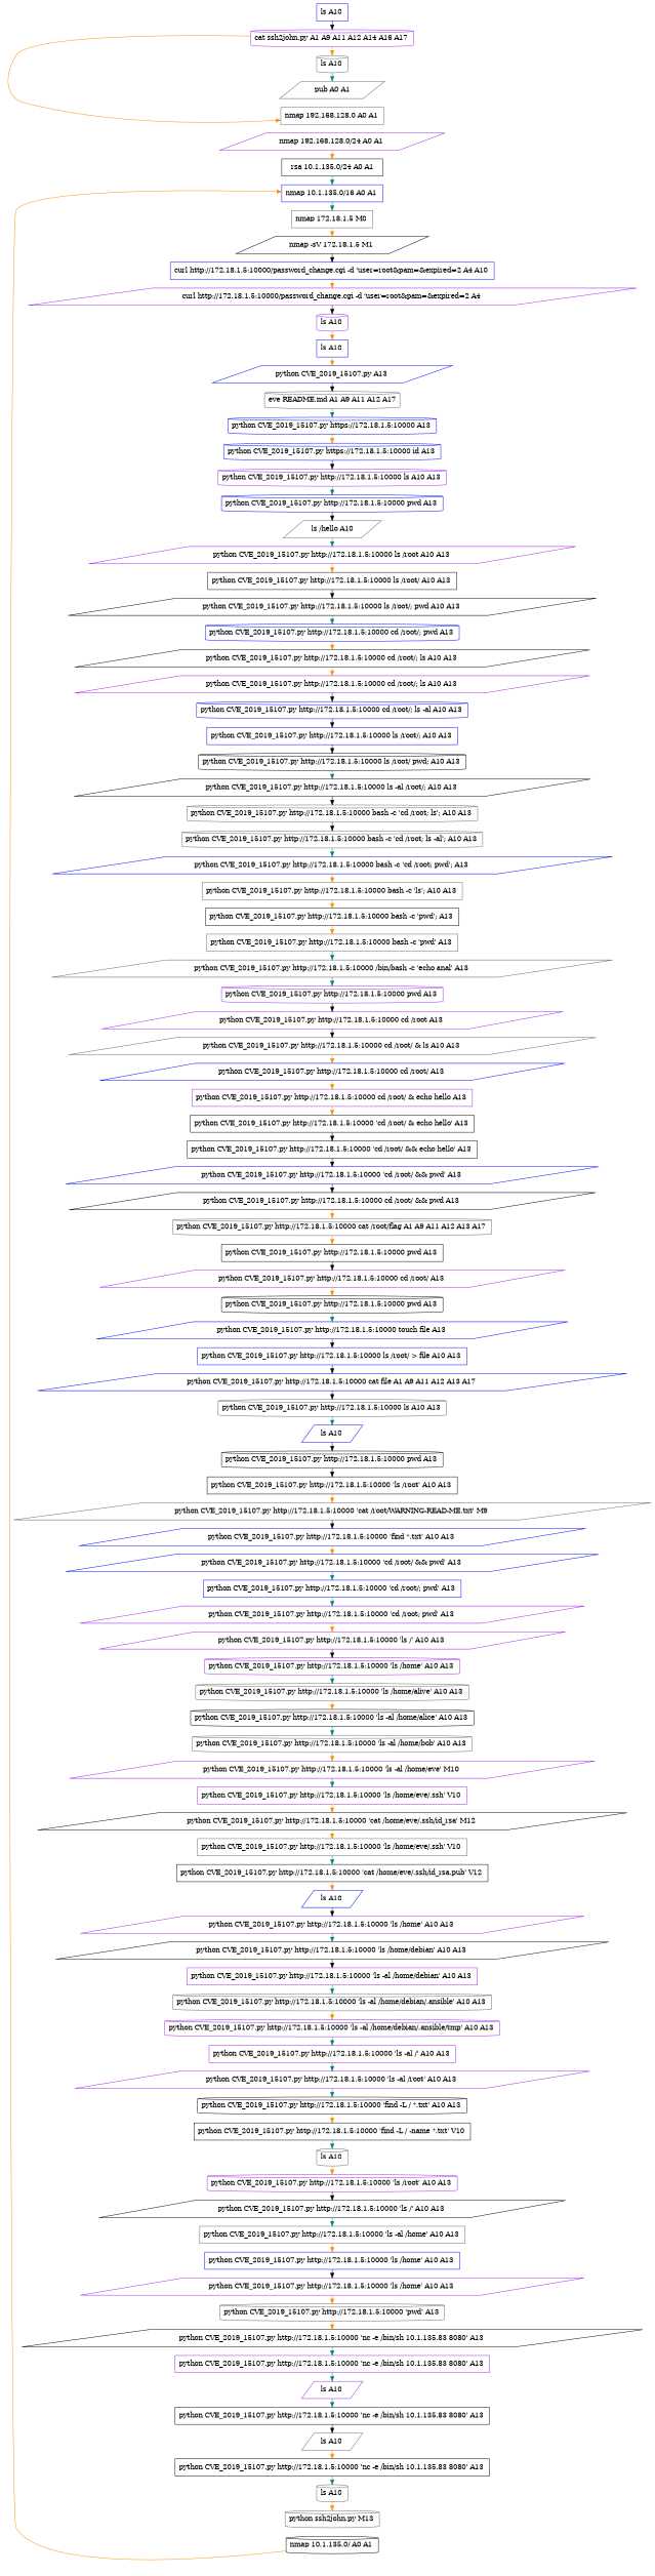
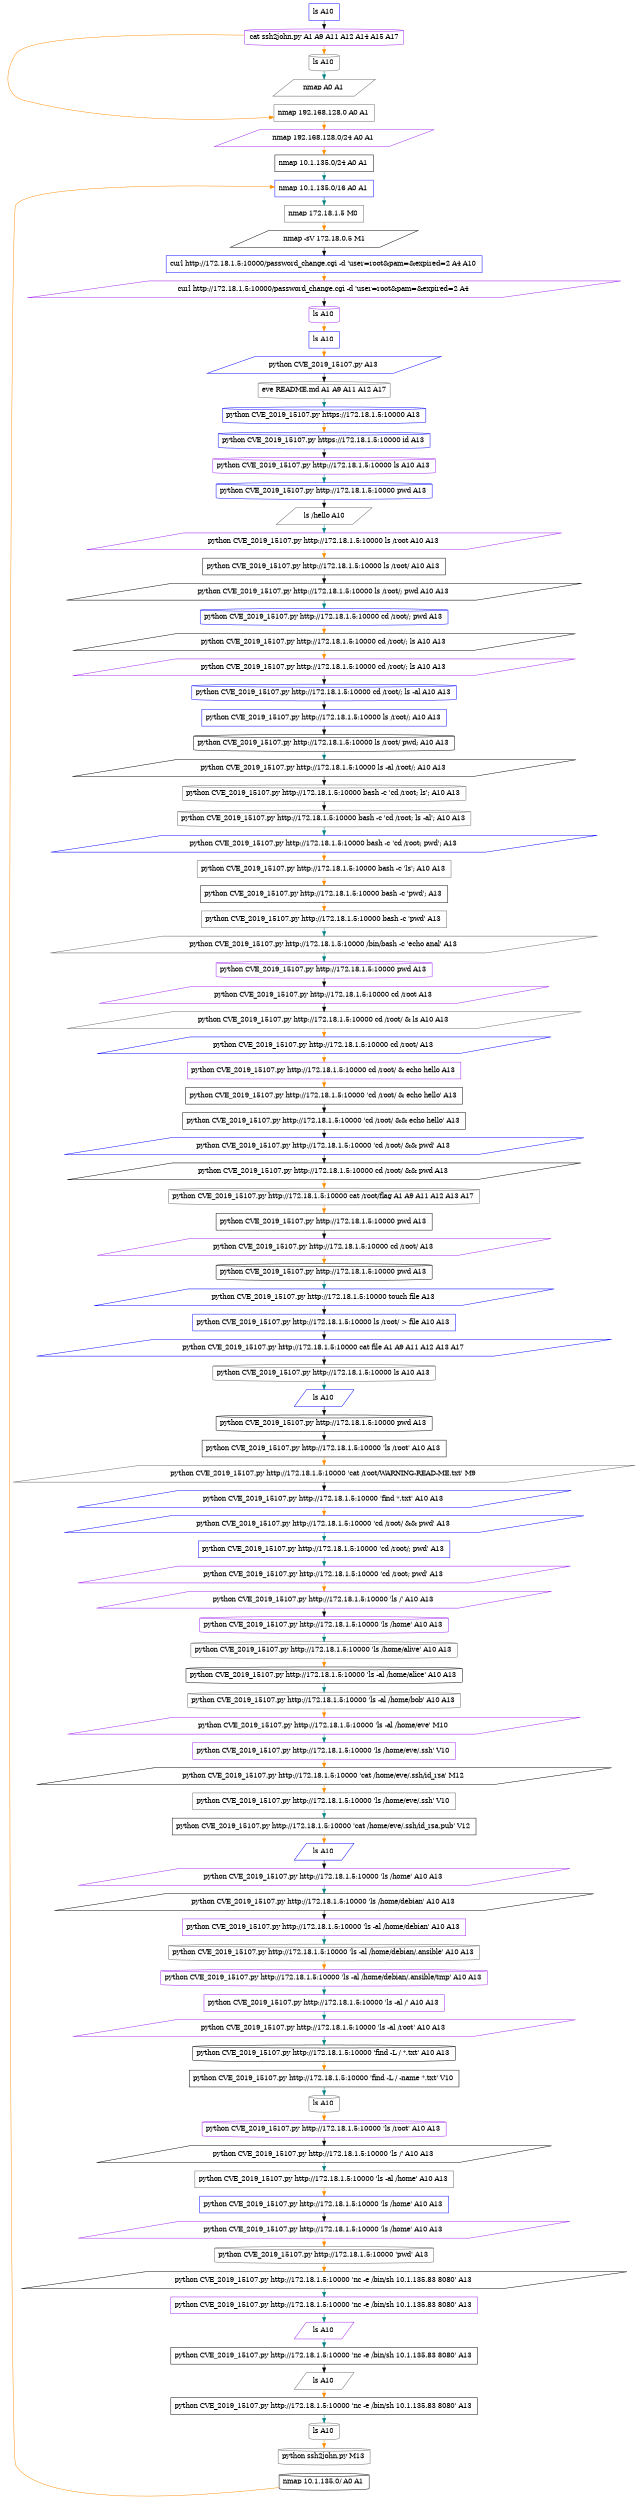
  digraph {
    rankdir=LR
    node [color=black shape=parallelogram]
    edge [color=darkorange constraint=false]
    n1 [color=blue label="ls A10 " shape=box]
-   n2 [color=purple label="cat ssh2john.py A1 A9 A11 A12 A14 A16 A17 " shape=cylinder]
+   n2 [color=purple label="cat ssh2john.py A1 A9 A11 A12 A14 A15 A17" shape=cylinder]
    n3 [color=gray40 label="ls A10 " shape=cylinder]
    n4 [color=gray40 label="nmap 192.168.128.0 A0 A1 " shape=box]
-   n5 [color=gray40 label="pub A0 A1"]
+   n5 [color=gray40 label="nmap A0 A1 "]
    n6 [color=purple label="nmap 192.168.128.0/24 A0 A1 "]
-   n7 [label="rsa 10.1.135.0/24 A0 A1" shape=box]
+   n7 [label="nmap 10.1.135.0/24 A0 A1 " shape=box]
    n8 [color=blue label="nmap 10.1.135.0/16 A0 A1 " shape=box]
    n9 [label="nmap 10.1.135.0/ A0 A1 " shape=cylinder]
    n10 [color=gray40 label="nmap 172.18.1.5 M0 " shape=box]
-   n11 [label="nmap -sV 172.18.1.5 M1 "]
+   n11 [label="nmap -sV 172.18.0.5 M1"]
    n12 [color=blue label="curl http://172.18.1.5:10000/password_change.cgi -d 'user=root&pam=&expired=2 A4 A10 " shape=box]
    n13 [color=purple label="curl http://172.18.1.5:10000/password_change.cgi -d 'user=root&pam=&expired=2 A4 "]
    n14 [color=purple label="ls A10 " shape=cylinder]
    n15 [color=blue label="ls A10 " shape=box]
    n16 [color=blue label="python CVE_2019_15107.py A13 "]
    n17 [color=gray40 label="eve README.md A1 A9 A11 A12 A17" shape=cylinder]
    n18 [color=blue label="python CVE_2019_15107.py https://172.18.1.5:10000 A13 " shape=cylinder]
    n19 [color=blue label="python CVE_2019_15107.py https://172.18.1.5:10000 id A13 " shape=cylinder]
    n20 [color=purple label="python CVE_2019_15107.py http://172.18.1.5:10000 ls A10 A13 " shape=cylinder]
    n21 [color=blue label="python CVE_2019_15107.py http://172.18.1.5:10000 pwd A13 " shape=cylinder]
    n22 [color=gray40 label="ls /hello A10"]
    n23 [color=purple label="python CVE_2019_15107.py http://172.18.1.5:10000 ls /root A10 A13 "]
    n24 [label="python CVE_2019_15107.py http://172.18.1.5:10000 ls /root/ A10 A13 " shape=box]
    n25 [label="python CVE_2019_15107.py http://172.18.1.5:10000 ls /root/; pwd A10 A13 "]
    n26 [color=blue label="python CVE_2019_15107.py http://172.18.1.5:10000 cd /root/; pwd A13 " shape=cylinder]
    n27 [label="python CVE_2019_15107.py http://172.18.1.5:10000 cd /root/; ls A10 A13 "]
    n28 [color=purple label="python CVE_2019_15107.py http://172.18.1.5:10000 cd /root/; ls A10 A13 "]
    n29 [color=blue label="python CVE_2019_15107.py http://172.18.1.5:10000 cd /root/; ls -al A10 A13 " shape=cylinder]
    n30 [color=blue label="python CVE_2019_15107.py http://172.18.1.5:10000 ls /root/; A10 A13 " shape=box]
    n31 [label="python CVE_2019_15107.py http://172.18.1.5:10000 ls /root/ pwd; A10 A13 " shape=cylinder]
    n32 [label="python CVE_2019_15107.py http://172.18.1.5:10000 ls -al /root/; A10 A13 "]
    n33 [color=gray40 label="python CVE_2019_15107.py http://172.18.1.5:10000 bash -c 'cd /root; ls'; A10 A13 " shape=cylinder]
    n34 [color=gray40 label="python CVE_2019_15107.py http://172.18.1.5:10000 bash -c 'cd /root; ls -al'; A10 A13 " shape=cylinder]
    n35 [color=blue label="python CVE_2019_15107.py http://172.18.1.5:10000 bash -c 'cd /root; pwd'; A13 "]
    n36 [color=gray40 label="python CVE_2019_15107.py http://172.18.1.5:10000 bash -c 'ls'; A10 A13 " shape=box]
    n37 [label="python CVE_2019_15107.py http://172.18.1.5:10000 bash -c 'pwd'; A13 " shape=box]
    n38 [color=gray40 label="python CVE_2019_15107.py http://172.18.1.5:10000 bash -c 'pwd' A13 " shape=box]
    n39 [color=gray40 label="python CVE_2019_15107.py http://172.18.1.5:10000 /bin/bash -c 'echo anal' A13 "]
    n40 [color=purple label="python CVE_2019_15107.py http://172.18.1.5:10000 pwd A13 " shape=cylinder]
    n41 [color=purple label="python CVE_2019_15107.py http://172.18.1.5:10000 cd /root A13 "]
    n42 [color=gray40 label="python CVE_2019_15107.py http://172.18.1.5:10000 cd /root/ & ls A10 A13 "]
    n43 [color=blue label="python CVE_2019_15107.py http://172.18.1.5:10000 cd /root/ A13 "]
    n44 [color=purple label="python CVE_2019_15107.py http://172.18.1.5:10000 cd /root/ & echo hello A13 " shape=box]
    n45 [label="python CVE_2019_15107.py http://172.18.1.5:10000 'cd /root/ & echo hello' A13 " shape=box]
    n46 [label="python CVE_2019_15107.py http://172.18.1.5:10000 'cd /root/ && echo hello' A13 " shape=box]
    n47 [color=blue label="python CVE_2019_15107.py http://172.18.1.5:10000 'cd /root/ && pwd' A13 "]
    n48 [label="python CVE_2019_15107.py http://172.18.1.5:10000 cd /root/ && pwd A13 "]
    n49 [color=gray40 label="python CVE_2019_15107.py http://172.18.1.5:10000 cat /root/flag A1 A9 A11 A12 A13 A17 " shape=cylinder]
    n50 [label="python CVE_2019_15107.py http://172.18.1.5:10000 pwd A13 " shape=box]
    n51 [color=purple label="python CVE_2019_15107.py http://172.18.1.5:10000 cd /root/ A13 "]
    n52 [label="python CVE_2019_15107.py http://172.18.1.5:10000 pwd A13 " shape=cylinder]
    n53 [color=blue label="python CVE_2019_15107.py http://172.18.1.5:10000 touch file A13 "]
    n54 [color=blue label="python CVE_2019_15107.py http://172.18.1.5:10000 ls /root/ > file A10 A13 " shape=box]
    n55 [color=blue label="python CVE_2019_15107.py http://172.18.1.5:10000 cat file A1 A9 A11 A12 A13 A17 "]
    n56 [color=gray40 label="python CVE_2019_15107.py http://172.18.1.5:10000 ls A10 A13 " shape=cylinder]
    n57 [color=blue label="ls A10 "]
    n58 [label="python CVE_2019_15107.py http://172.18.1.5:10000 pwd A13 " shape=cylinder]
    n59 [label="python CVE_2019_15107.py http://172.18.1.5:10000 'ls /root' A10 A13 " shape=box]
    n60 [color=gray40 label="python CVE_2019_15107.py http://172.18.1.5:10000 'cat /root/WARNING-READ-ME.txt' M9 "]
    n61 [color=blue label="python CVE_2019_15107.py http://172.18.1.5:10000 'find *.txt' A10 A13 "]
    n62 [color=blue label="python CVE_2019_15107.py http://172.18.1.5:10000 'cd /root/ && pwd' A13 "]
    n63 [color=blue label="python CVE_2019_15107.py http://172.18.1.5:10000 'cd /root/; pwd' A13 " shape=box]
    n64 [color=purple label="python CVE_2019_15107.py http://172.18.1.5:10000 'cd /root; pwd' A13 "]
    n65 [color=purple label="python CVE_2019_15107.py http://172.18.1.5:10000 'ls /' A10 A13 "]
    n66 [color=purple label="python CVE_2019_15107.py http://172.18.1.5:10000 'ls /home' A10 A13 " shape=cylinder]
    n67 [color=gray40 label="python CVE_2019_15107.py http://172.18.1.5:10000 'ls /home/alive' A10 A13 " shape=cylinder]
    n68 [label="python CVE_2019_15107.py http://172.18.1.5:10000 'ls -al /home/alice' A10 A13 " shape=cylinder]
    n69 [color=gray40 label="python CVE_2019_15107.py http://172.18.1.5:10000 'ls -al /home/bob' A10 A13 " shape=cylinder]
    n70 [color=purple label="python CVE_2019_15107.py http://172.18.1.5:10000 'ls -al /home/eve' M10 "]
    n71 [color=purple label="python CVE_2019_15107.py http://172.18.1.5:10000 'ls /home/eve/.ssh' V10 " shape=box]
    n72 [label="python CVE_2019_15107.py http://172.18.1.5:10000 'cat /home/eve/.ssh/id_rsa' M12 "]
    n73 [color=gray40 label="python CVE_2019_15107.py http://172.18.1.5:10000 'ls /home/eve/.ssh' V10 " shape=box]
    n74 [label="python CVE_2019_15107.py http://172.18.1.5:10000 'cat /home/eve/.ssh/id_rsa.pub' V12 " shape=box]
    n75 [color=blue label="ls A10 "]
    n76 [color=purple label="python CVE_2019_15107.py http://172.18.1.5:10000 'ls /home' A10 A13 "]
    n77 [label="python CVE_2019_15107.py http://172.18.1.5:10000 'ls /home/debian' A10 A13 "]
    n78 [color=purple label="python CVE_2019_15107.py http://172.18.1.5:10000 'ls -al /home/debian' A10 A13 " shape=box]
    n79 [color=gray40 label="python CVE_2019_15107.py http://172.18.1.5:10000 'ls -al /home/debian/.ansible' A10 A13 " shape=cylinder]
    n80 [color=purple label="python CVE_2019_15107.py http://172.18.1.5:10000 'ls -al /home/debian/.ansible/tmp' A10 A13 " shape=cylinder]
    n81 [color=purple label="python CVE_2019_15107.py http://172.18.1.5:10000 'ls -al /' A10 A13 " shape=box]
    n82 [color=purple label="python CVE_2019_15107.py http://172.18.1.5:10000 'ls -al /root' A10 A13 "]
    n83 [label="python CVE_2019_15107.py http://172.18.1.5:10000 'find -L / *.txt' A10 A13 " shape=cylinder]
    n84 [label="python CVE_2019_15107.py http://172.18.1.5:10000 'find -L / -name *.txt' V10 " shape=box]
    n85 [color=gray40 label="ls A10 " shape=cylinder]
    n86 [color=purple label="python CVE_2019_15107.py http://172.18.1.5:10000 'ls /root' A10 A13 " shape=cylinder]
    n87 [label="python CVE_2019_15107.py http://172.18.1.5:10000 'ls /' A10 A13 "]
    n88 [color=gray40 label="python CVE_2019_15107.py http://172.18.1.5:10000 'ls -al /home' A10 A13 " shape=box]
    n89 [color=blue label="python CVE_2019_15107.py http://172.18.1.5:10000 'ls /home' A10 A13 " shape=box]
    n90 [color=purple label="python CVE_2019_15107.py http://172.18.1.5:10000 'ls /home' A10 A13 "]
    n91 [color=gray40 label="python CVE_2019_15107.py http://172.18.1.5:10000 'pwd' A13 " shape=cylinder]
    n92 [label="python CVE_2019_15107.py http://172.18.1.5:10000 'nc -e /bin/sh 10.1.135.83 8080' A13 "]
    n93 [color=purple label="python CVE_2019_15107.py http://172.18.1.5:10000 'nc -e /bin/sh 10.1.135.83 8080' A13 " shape=box]
    n94 [color=purple label="ls A10 "]
    n95 [label="python CVE_2019_15107.py http://172.18.1.5:10000 'nc -e /bin/sh 10.1.135.83 8080' A13 " shape=box]
    n96 [color=gray40 label="ls A10 "]
    n97 [label="python CVE_2019_15107.py http://172.18.1.5:10000 'nc -e /bin/sh 10.1.135.83 8080' A13 " shape=box]
    n98 [color=gray40 label="ls A10 " shape=cylinder]
    n99 [color=gray40 label="python ssh2john.py M13 " shape=cylinder]
    n1 -> n2 [color=black]
    n2 -> n3
    n2 -> n4
    n3 -> n5 [color=teal]
+   n4 -> n6
    n6 -> n7
    n7 -> n8 [color=teal]
    n8 -> n10 [color=teal]
    n9 -> n8
    n10 -> n11
    n11 -> n12 [color=black]
    n12 -> n13
    n13 -> n14 [color=black]
    n14 -> n15
    n15 -> n16
    n16 -> n17 [color=black]
    n17 -> n18 [color=teal]
    n18 -> n19
    n19 -> n20 [color=black]
    n20 -> n21 [color=teal]
    n21 -> n22 [color=black]
    n22 -> n23 [color=teal]
    n23 -> n24
    n24 -> n25 [color=black]
    n25 -> n26 [color=teal]
    n26 -> n27
    n27 -> n28
    n28 -> n29 [color=black]
    n29 -> n30 [color=black]
    n30 -> n31 [color=black]
    n31 -> n32 [color=teal]
    n32 -> n33 [color=black]
    n33 -> n34 [color=black]
    n34 -> n35 [color=teal]
    n35 -> n36
    n36 -> n37
    n37 -> n38
    n38 -> n39 [color=teal]
    n39 -> n40 [color=teal]
    n40 -> n41 [color=black]
    n41 -> n42 [color=black]
    n42 -> n43
    n43 -> n44
    n44 -> n45
    n45 -> n46 [color=black]
    n46 -> n47 [color=black]
    n47 -> n48 [color=black]
    n48 -> n49
    n49 -> n50
    n50 -> n51 [color=black]
    n51 -> n52
    n52 -> n53 [color=teal]
    n53 -> n54 [color=black]
    n54 -> n55 [color=black]
    n55 -> n56 [color=black]
    n56 -> n57 [color=teal]
    n57 -> n58 [color=black]
    n58 -> n59 [color=black]
    n59 -> n60
    n60 -> n61 [color=black]
    n61 -> n62
    n62 -> n63 [color=teal]
    n63 -> n64 [color=teal]
    n64 -> n65
    n65 -> n66 [color=black]
    n66 -> n67 [color=teal]
    n67 -> n68
    n68 -> n69 [color=teal]
    n69 -> n70
    n70 -> n71 [color=teal]
    n71 -> n72
    n72 -> n73
    n73 -> n74 [color=teal]
    n74 -> n75
    n75 -> n76 [color=black]
    n76 -> n77 [color=teal]
    n77 -> n78 [color=black]
    n78 -> n79 [color=teal]
    n79 -> n80
    n80 -> n81 [color=teal]
    n81 -> n82 [color=teal]
    n82 -> n83 [color=teal]
    n83 -> n84
    n84 -> n85 [color=teal]
    n85 -> n86
    n86 -> n87 [color=black]
    n87 -> n88 [color=teal]
    n88 -> n89
    n89 -> n90 [color=black]
    n90 -> n91
    n91 -> n92
    n92 -> n93 [color=teal]
    n93 -> n94 [color=teal]
    n94 -> n95 [color=teal]
    n95 -> n96 [color=black]
    n96 -> n97
    n97 -> n98 [color=teal]
    n98 -> n99
  }
